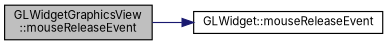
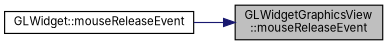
  digraph {
    rankdir=LR
    fontname=Inter
    node [color=black fontname=Inter fontsize=10 shape=record style=filled]
    n1 [fillcolor=grey75 fontcolor=black height=0.2 label="GLWidgetGraphicsView\l::mouseReleaseEvent" width=0.4]
    n2 [fillcolor=white height=0.2 label="GLWidget::mouseReleaseEvent" width=0.4]
-   n1 -> n2 [color=midnightblue fontname=Inter fontsize=10 labelfontname=Helvetica labelfontsize=10 style=solid]
+   n2 -> n1 [color=midnightblue fontname=Inter fontsize=10 labelfontname=Helvetica labelfontsize=10 style=solid]
  }
